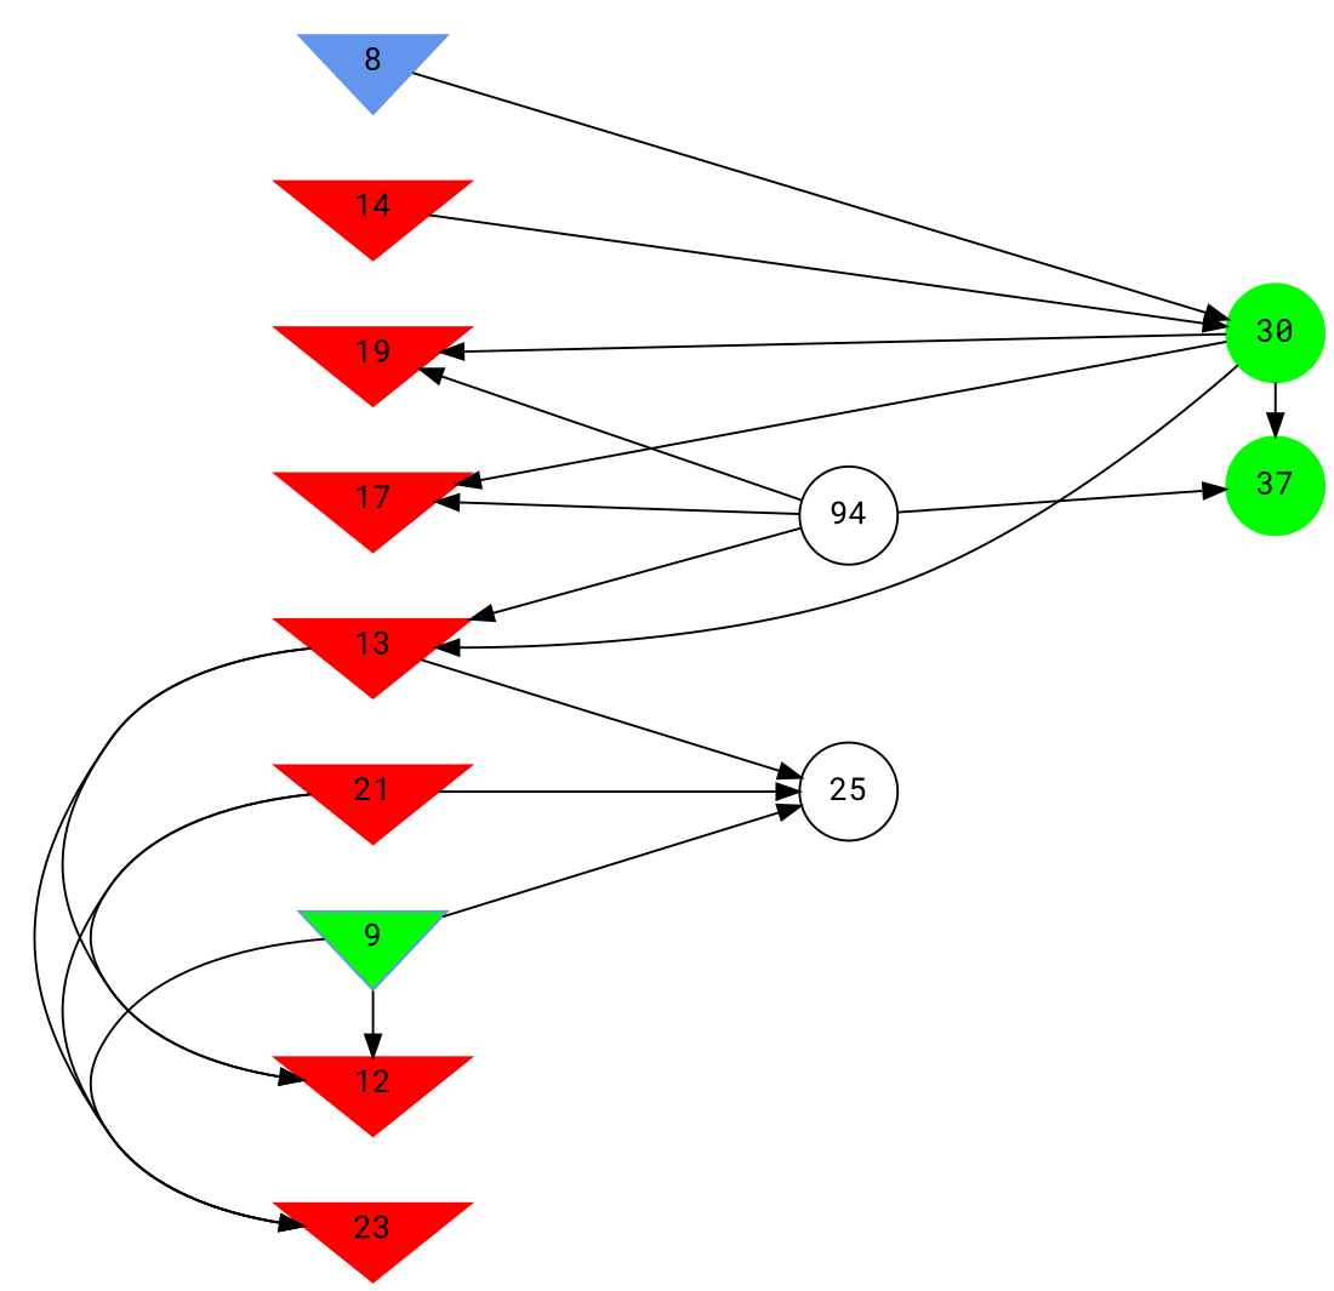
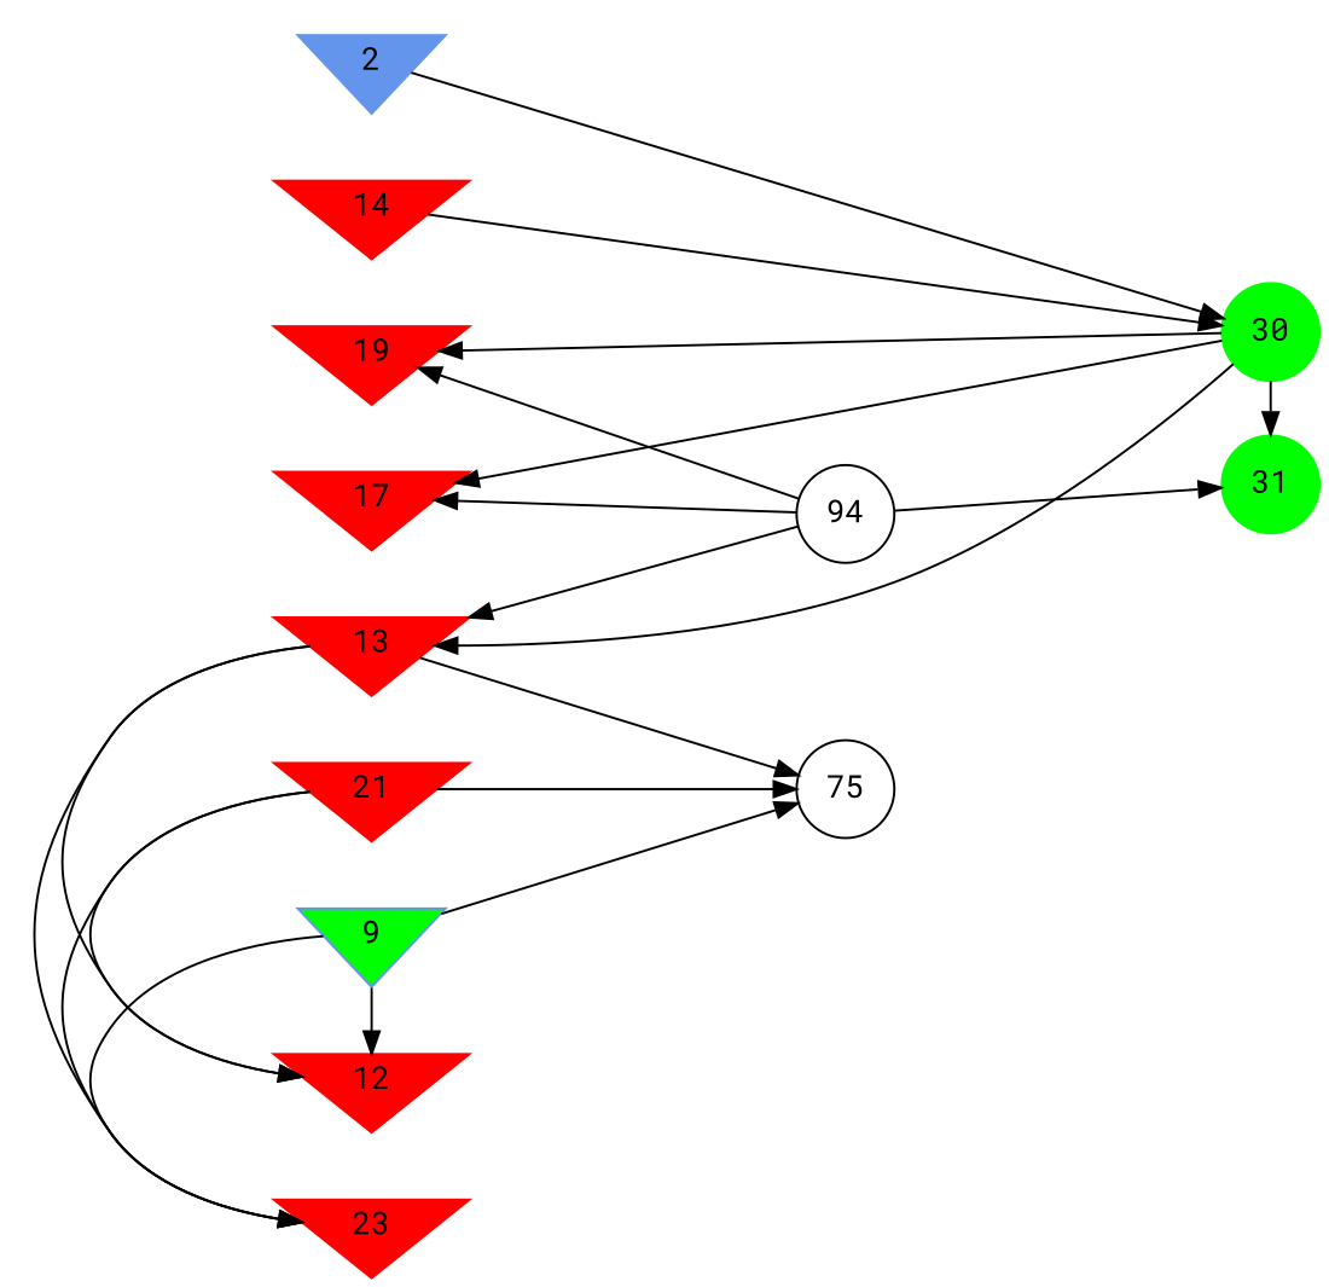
  digraph {
    fontname="Roboto Mono"
    rankdir=LR
    ranksep=2.0
    node [color=red fontname="Roboto Mono" shape=invtriangle style=filled]
    edge [fontname="Roboto Mono"]
-   2 [color=cornflowerblue label=8]
+   2 [color=cornflowerblue]
    9 [color=cornflowerblue fillcolor=green]
    12
    13
    14
    17
    19
    21
    23
    n10 [color=black label=94 shape=circle style=""]
-   25 [color=black shape=circle style=""]
+   25 [color=black shape=circle label=75 style=""]
    30 [color=green shape=circle]
-   31 [color=green shape=circle label=37]
+   31 [color=green shape=circle]
    subgraph sub_1 {
      rank=same
      2
      9
      12
      13
      14
      17
      19
      21
      23
    }
    subgraph sub_2 {
      rank=same
      n10
      25
    }
    subgraph sub_3 {
      rank=same
      30
      31
    }
    2 -> 30
    9 -> 12
    9 -> 23
    9 -> 25
    13 -> 12
    13 -> 23
    13 -> 25
    14 -> 30
    21 -> 12
    21 -> 23
    21 -> 25
    n10 -> 13
    n10 -> 17
    n10 -> 19
    n10 -> 31
    30 -> 13
    30 -> 17
    30 -> 19
    30 -> 31
  }
